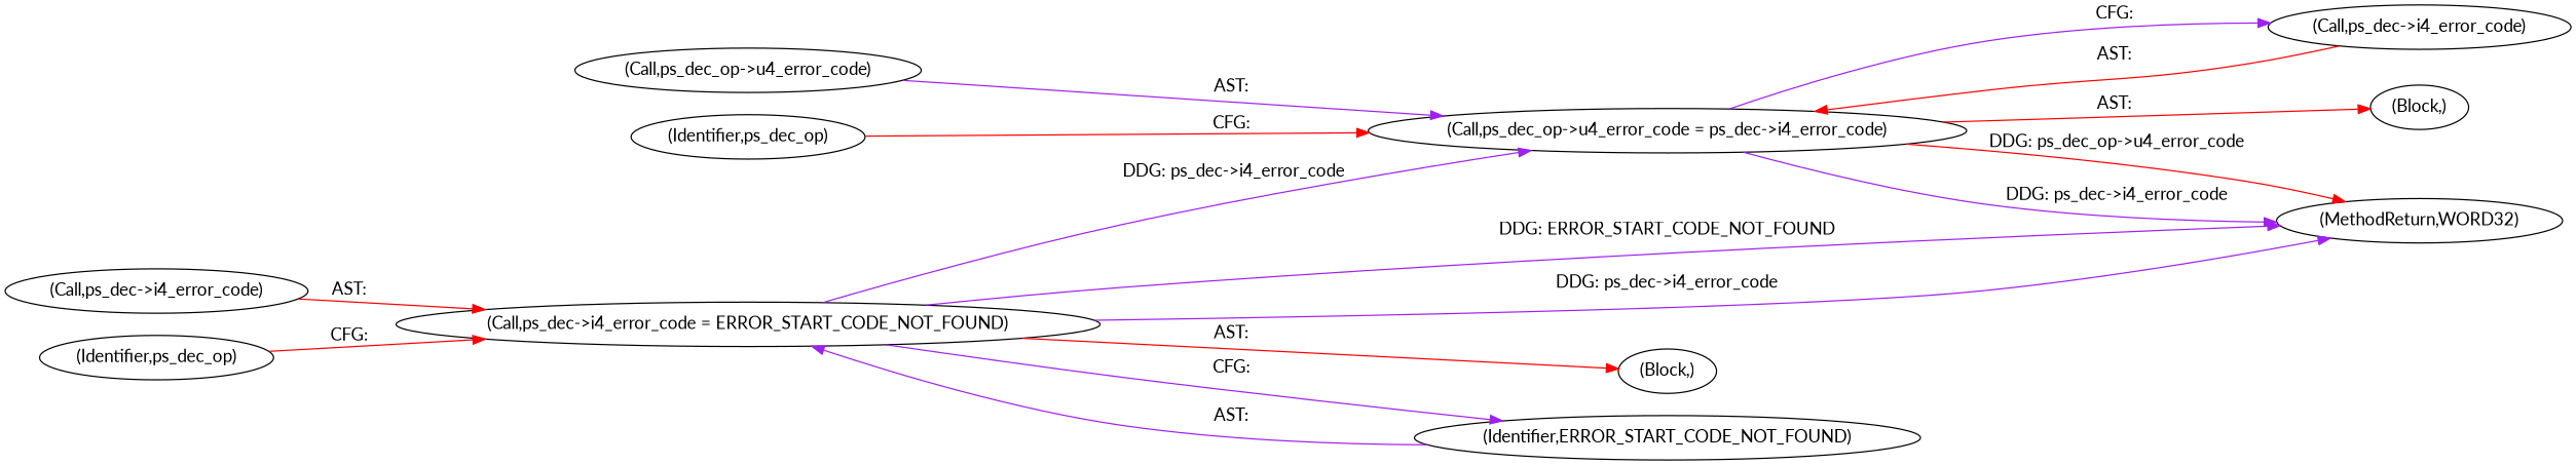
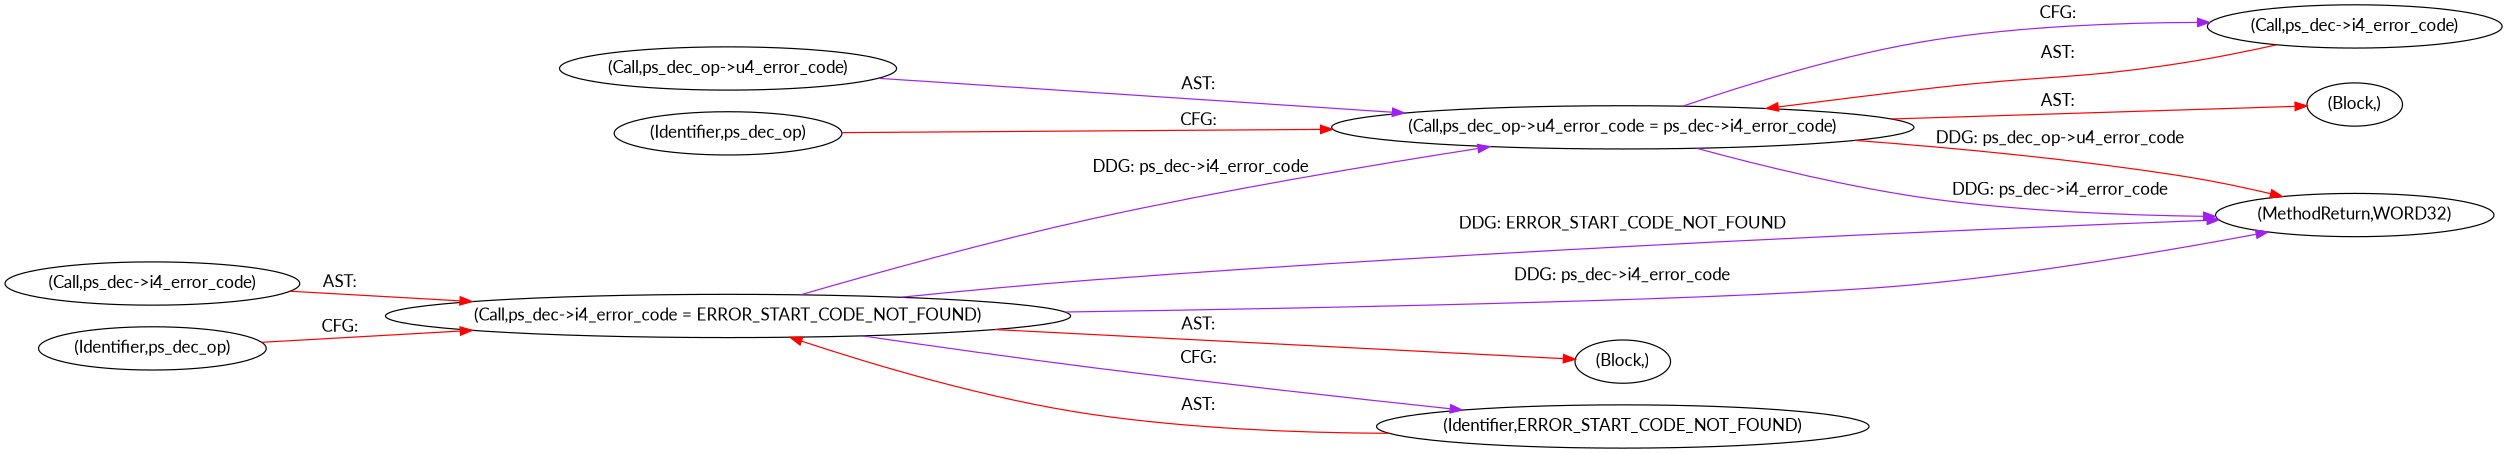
  digraph {
    fontname=Lato
    rankdir=LR
    node [fontname=Lato]
    edge [color=purple fontname=Lato]
    n1 [label="(Call,ps_dec_op->u4_error_code = ps_dec->i4_error_code)"]
    n2 [label="(Call,ps_dec->i4_error_code)"]
    n3 [label="(Block,)"]
    n4 [label="(MethodReturn,WORD32)"]
    n5 [label="(Call,ps_dec->i4_error_code = ERROR_START_CODE_NOT_FOUND)"]
    n6 [label="(Block,)"]
    n7 [label="(Identifier,ERROR_START_CODE_NOT_FOUND)"]
    n8 [label="(Call,ps_dec_op->u4_error_code)"]
    n9 [label="(Call,ps_dec->i4_error_code)"]
    n10 [label="(Identifier,ps_dec_op)"]
    n11 [label="(Identifier,ps_dec_op)"]
    n1 -> n2 [label="CFG: "]
    n1 -> n3 [color=red label="AST: "]
    n1 -> n4 [color=red label="DDG: ps_dec_op->u4_error_code"]
    n1 -> n4 [label="DDG: ps_dec->i4_error_code"]
    n2 -> n1 [color=red label="AST: "]
    n5 -> n1 [label="DDG: ps_dec->i4_error_code"]
    n5 -> n4 [label="DDG: ERROR_START_CODE_NOT_FOUND"]
    n5 -> n4 [label="DDG: ps_dec->i4_error_code"]
    n5 -> n6 [color=red label="AST: "]
    n5 -> n7 [label="CFG: "]
-   n7 -> n5 [label="AST: "]
+   n7 -> n5 [color=red label="AST: "]
    n8 -> n1 [label="AST: "]
    n9 -> n5 [color=red label="AST: "]
    n10 -> n5 [color=red label="CFG: "]
    n11 -> n1 [color=red label="CFG: "]
  }
